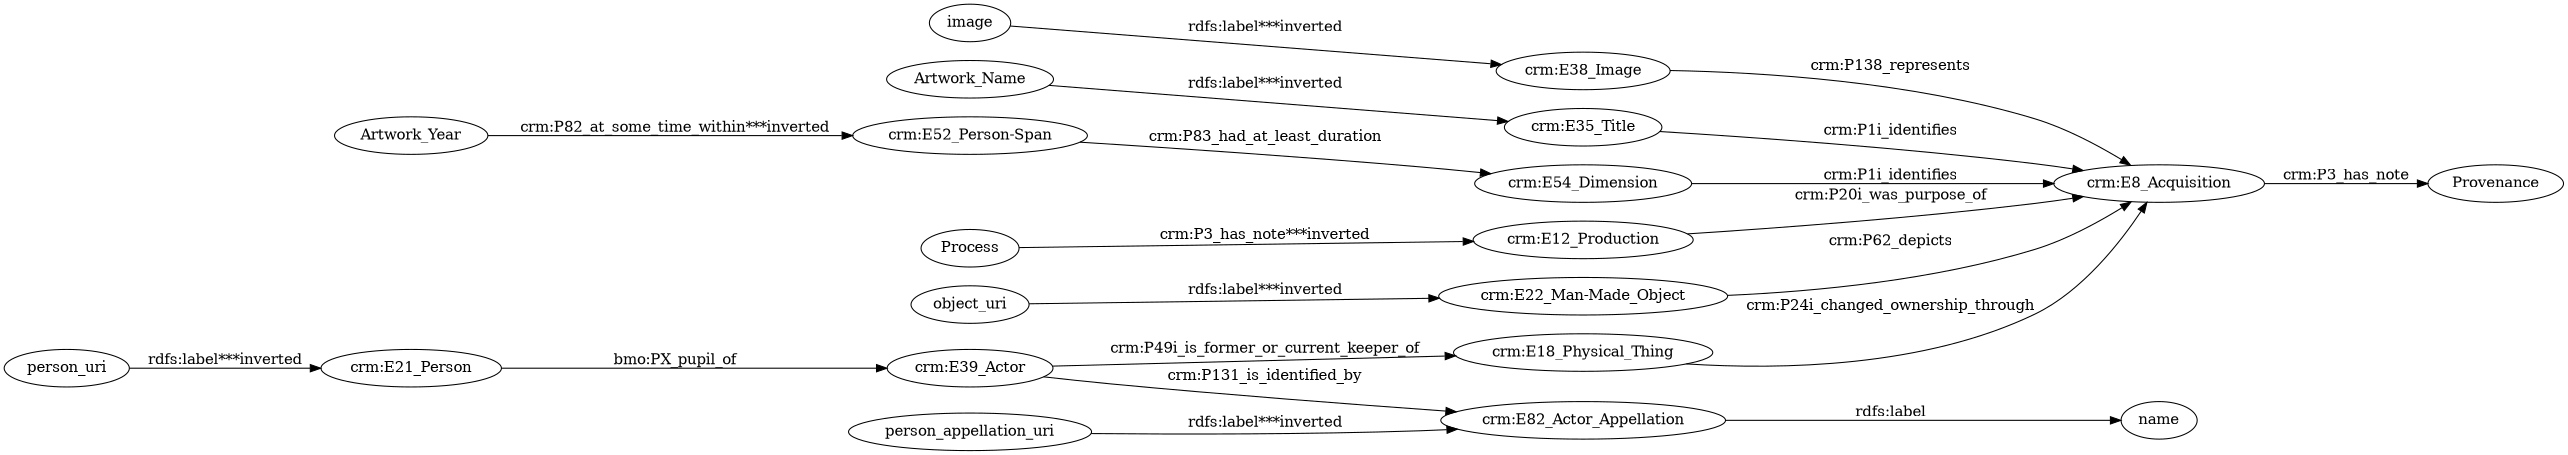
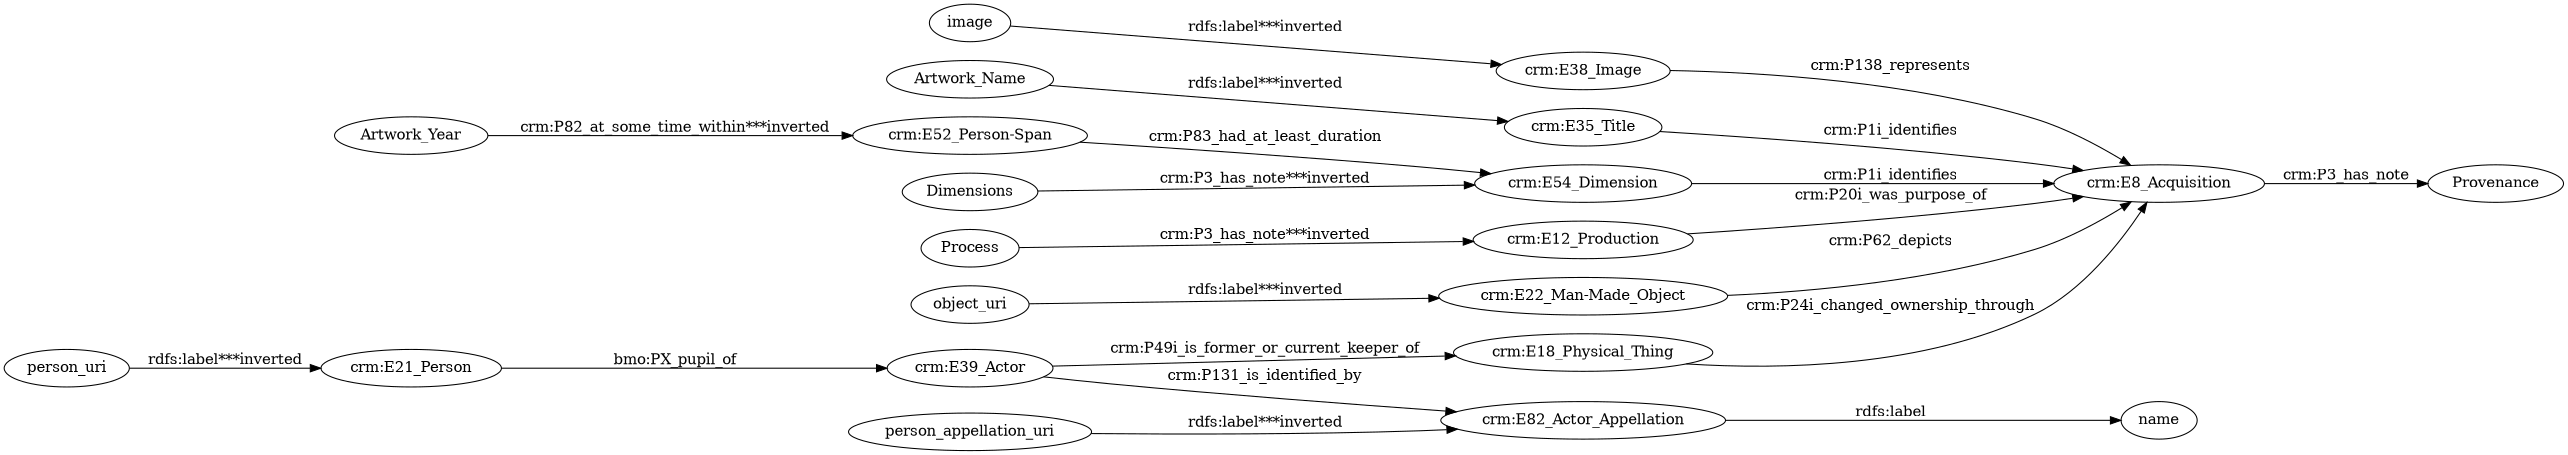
  digraph {
    rankdir=LR
    node [type=class_uri]
    edge [type=st_property_uri weight=1]
    n1 [label=Artwork_Name type=attribute_name]
    n2 [label="crm:E35_Title"]
    n3 [label="crm:E8_Acquisition"]
    n4 [label=Provenance type=attribute_name]
    n5 [label=Artwork_Year type=attribute_name]
    n6 [label="crm:E52_Person-Span"]
    n7 [label="crm:E54_Dimension"]
+   n8 [label=Dimensions type=attribute_name]
    n9 [label=Process type=attribute_name]
    n10 [label="crm:E12_Production"]
    n11 [label="crm:E18_Physical_Thing"]
    n12 [label="crm:E21_Person"]
    n13 [label="crm:E39_Actor"]
    n14 [label="crm:E82_Actor_Appellation"]
    n15 [label=name type=attribute_name]
    n16 [label="crm:E22_Man-Made_Object"]
    n17 [label="crm:E38_Image"]
    n18 [label=image type=attribute_name]
    n19 [label=object_uri type=attribute_name]
    n20 [label=person_appellation_uri type=attribute_name]
    n21 [label=person_uri type=attribute_name]
    n1 -> n2 [label="rdfs:label***inverted"]
    n2 -> n3 [label="crm:P1i_identifies" type=inherited weight=4]
    n3 -> n4 [label="crm:P3_has_note" weight=""]
    n5 -> n6 [label="crm:P82_at_some_time_within***inverted"]
    n6 -> n7 [label="crm:P83_had_at_least_duration" type=direct_property_uri]
    n7 -> n3 [label="crm:P1i_identifies" type=inherited weight=4]
+   n8 -> n7 [label="crm:P3_has_note***inverted"]
    n9 -> n10 [label="crm:P3_has_note***inverted"]
    n10 -> n3 [label="crm:P20i_was_purpose_of" type=inherited weight=4]
    n11 -> n3 [label="crm:P24i_changed_ownership_through" type=direct_property_uri]
    n12 -> n13 [label="bmo:PX_pupil_of" type=direct_property_uri]
    n13 -> n11 [label="crm:P49i_is_former_or_current_keeper_of" type=direct_property_uri]
    n13 -> n14 [label="crm:P131_is_identified_by" type=direct_property_uri]
    n14 -> n15 [label="rdfs:label" weight=""]
    n16 -> n3 [label="crm:P62_depicts" type=inherited weight=4]
    n17 -> n3 [label="crm:P138_represents" type=inherited weight=4]
    n18 -> n17 [label="rdfs:label***inverted"]
    n19 -> n16 [label="rdfs:label***inverted"]
    n20 -> n14 [label="rdfs:label***inverted"]
    n21 -> n12 [label="rdfs:label***inverted"]
  }
